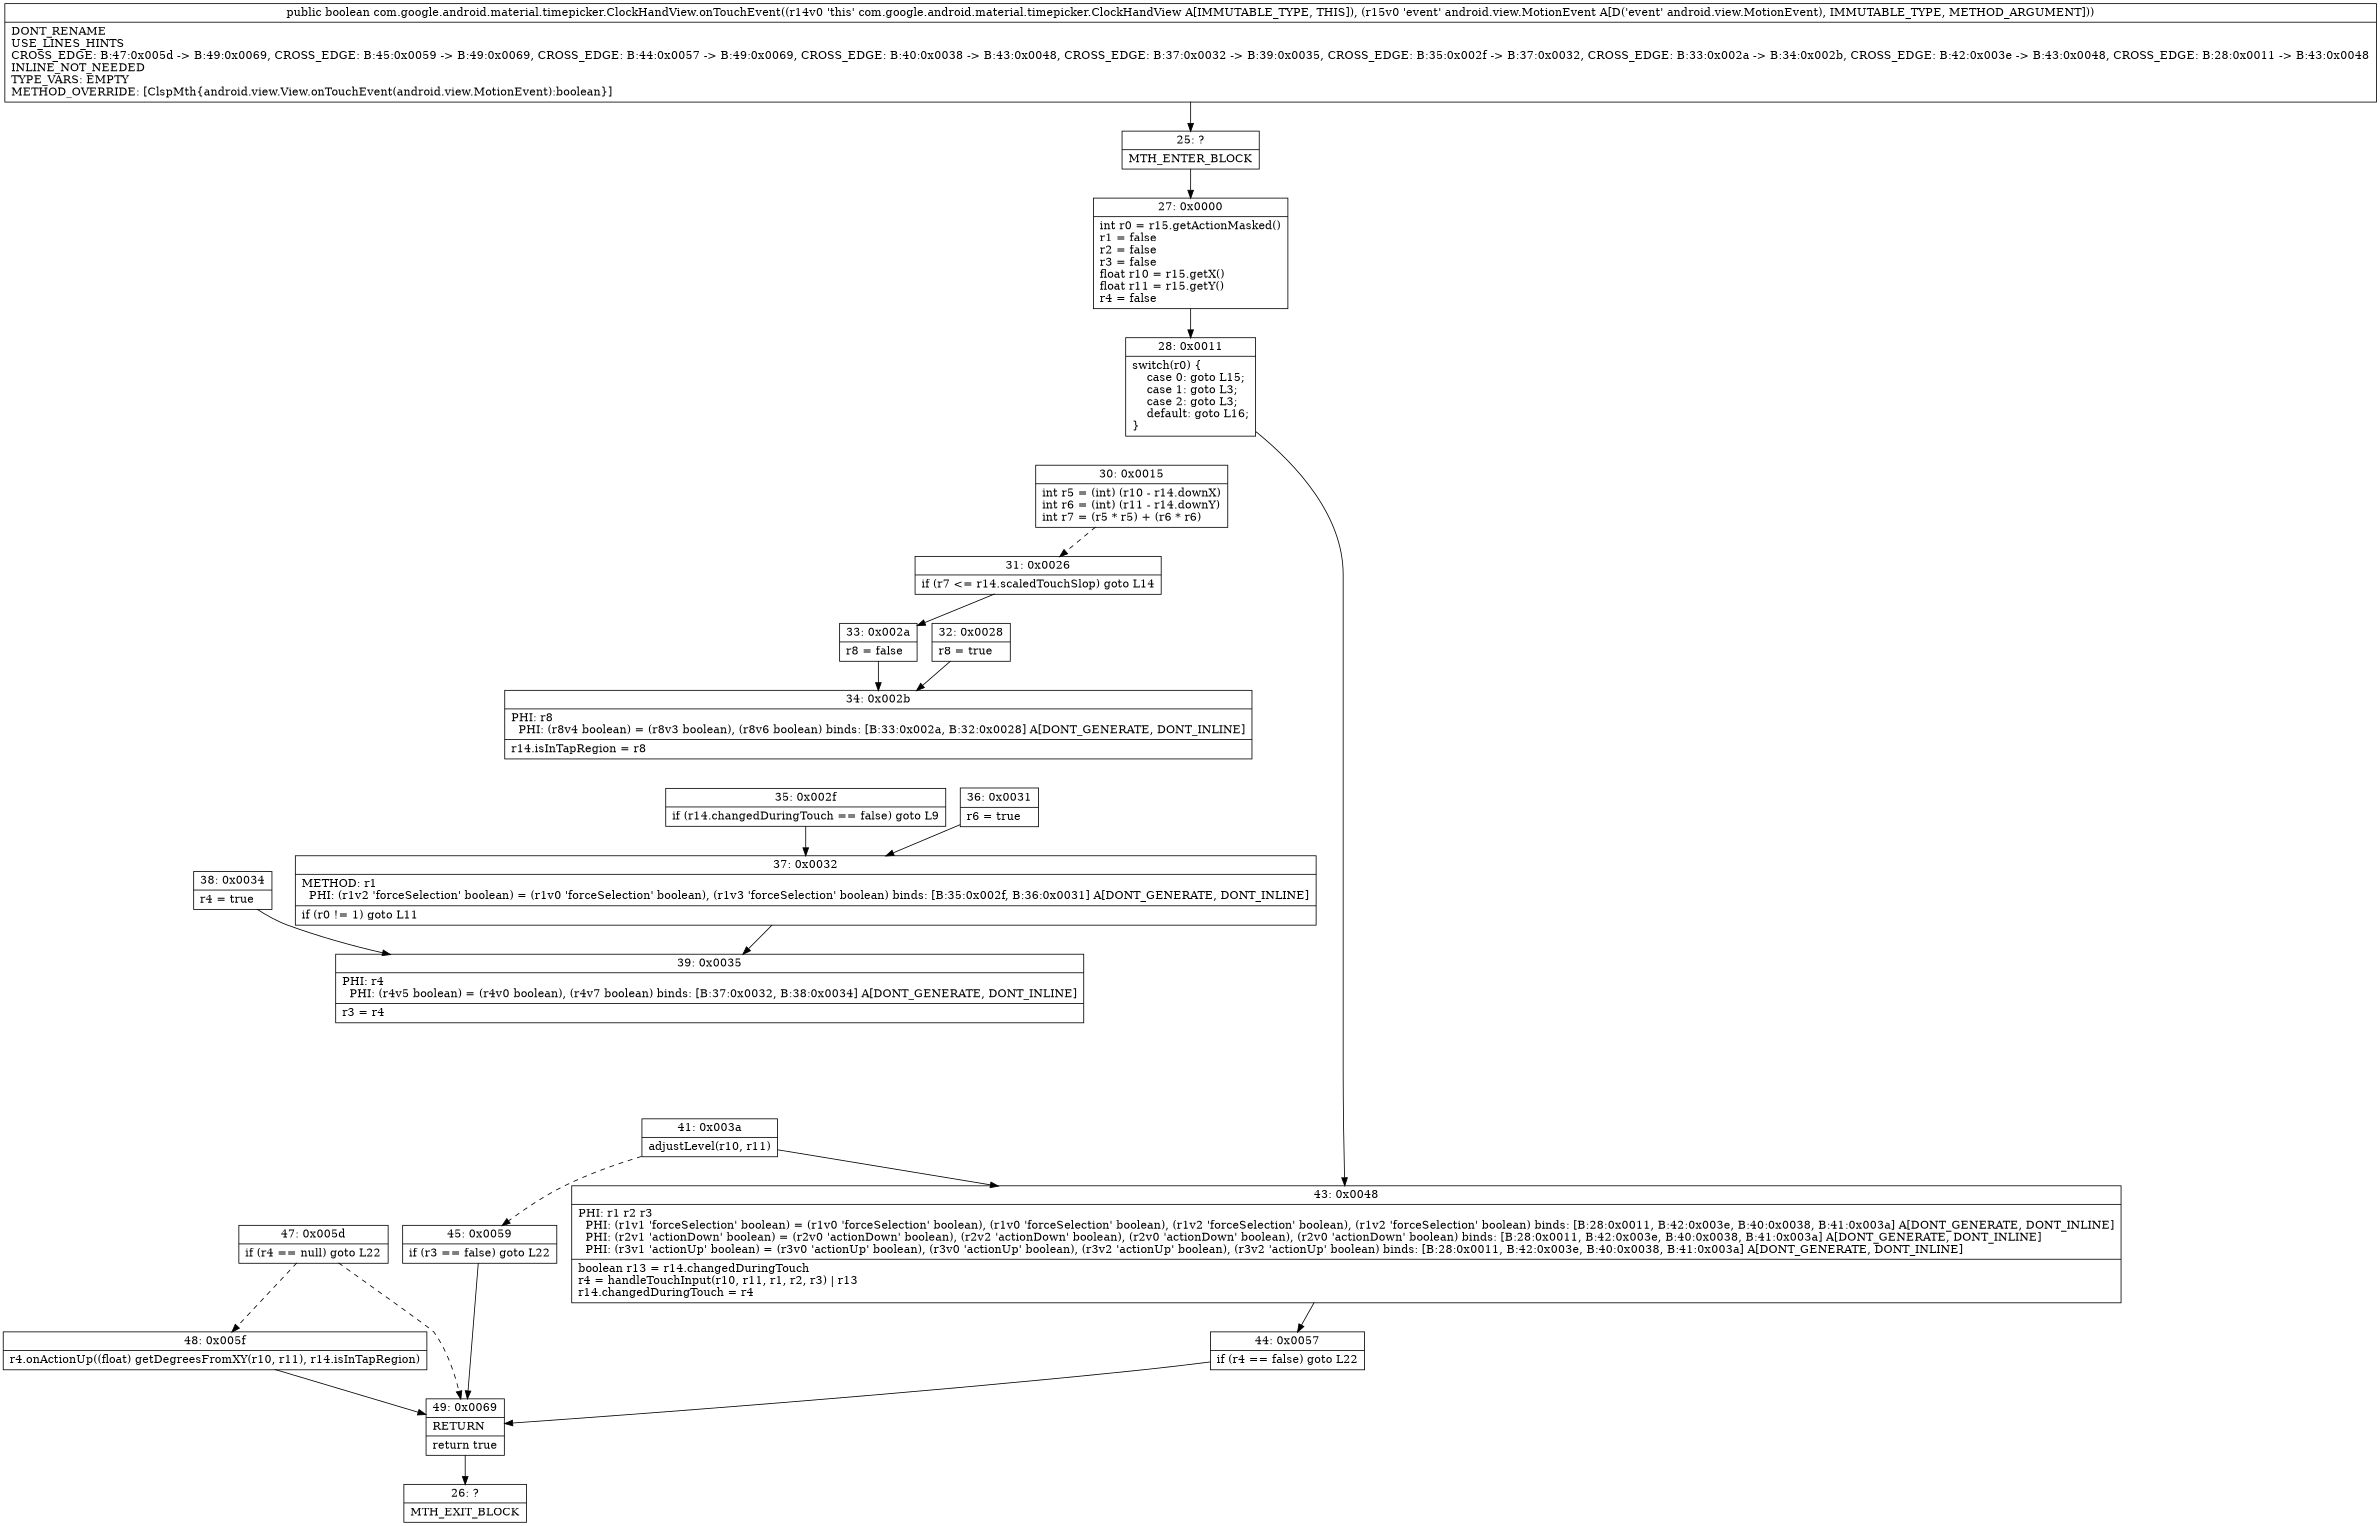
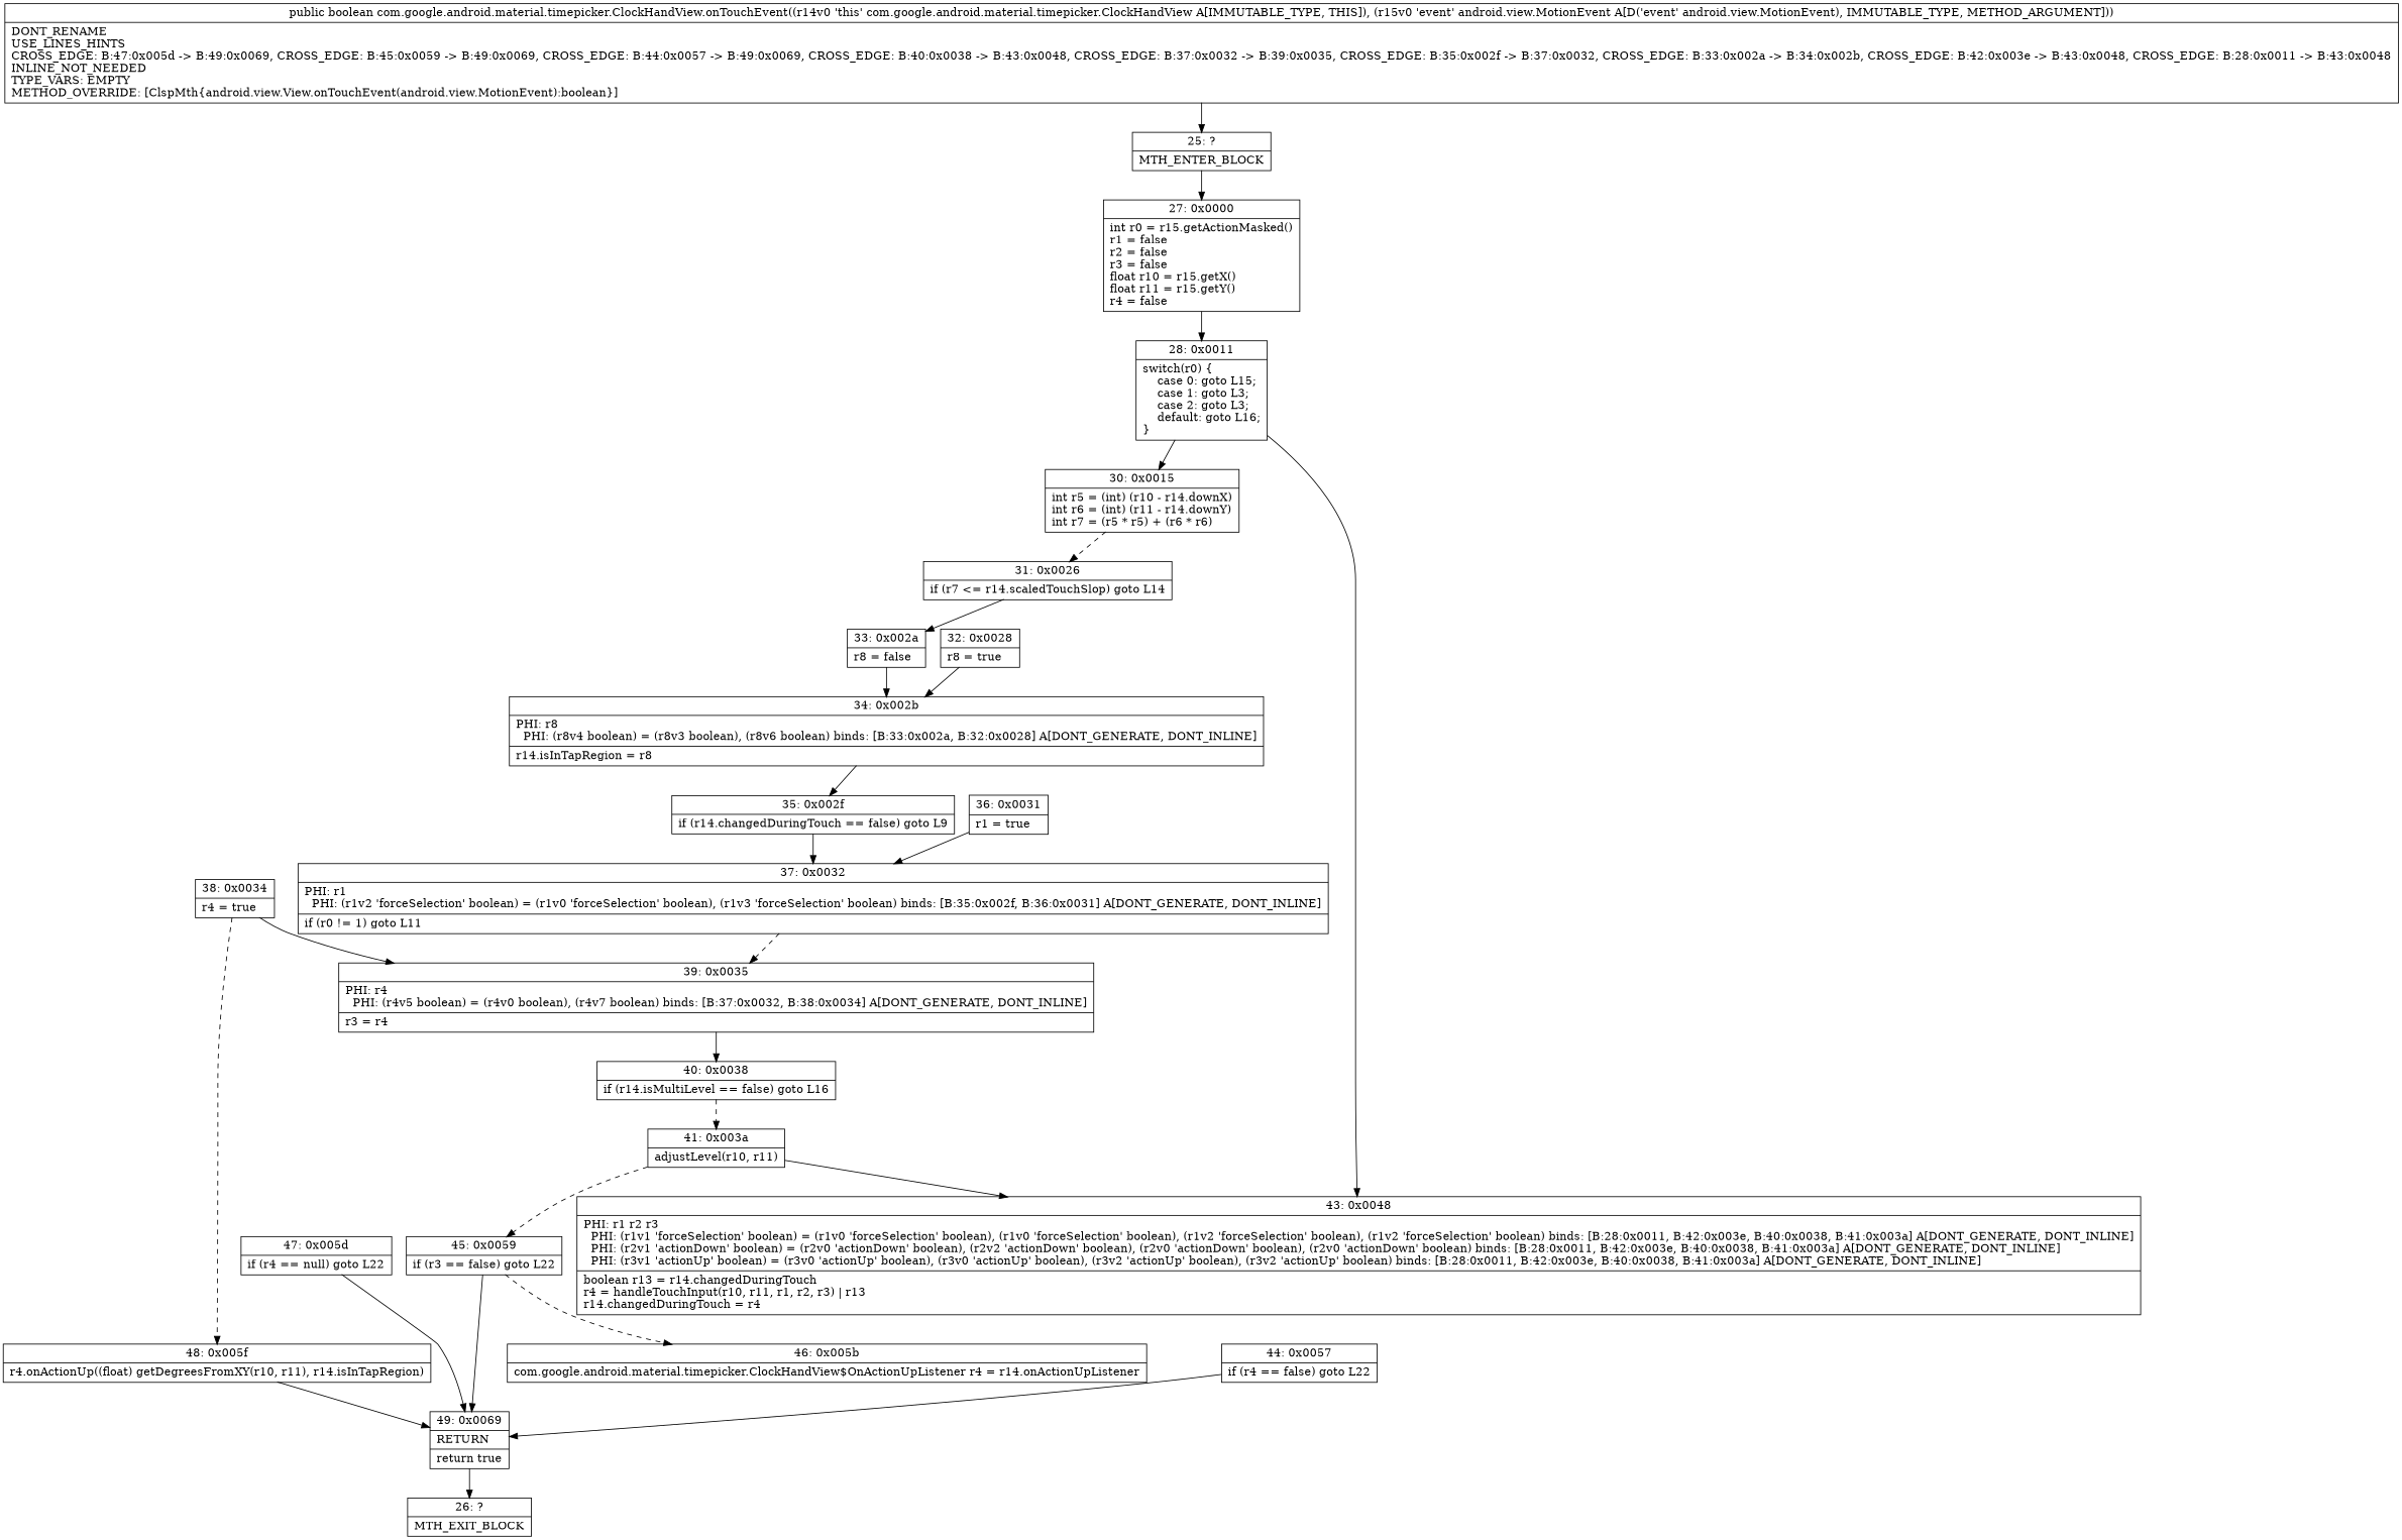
  digraph {
    node [shape=record]
    n1 [label="{25\:\ ?|MTH_ENTER_BLOCK\l}"]
    n2 [label="{27\:\ 0x0000|int r0 = r15.getActionMasked()\lr1 = false\lr2 = false\lr3 = false\lfloat r10 = r15.getX()\lfloat r11 = r15.getY()\lr4 = false\l}"]
    n3 [label="{28\:\ 0x0011|switch(r0) \{\l    case 0: goto L15;\l    case 1: goto L3;\l    case 2: goto L3;\l    default: goto L16;\l\}\l}"]
    n4 [label="{30\:\ 0x0015|int r5 = (int) (r10 \- r14.downX)\lint r6 = (int) (r11 \- r14.downY)\lint r7 = (r5 * r5) + (r6 * r6)\l}"]
    n5 [label="{43\:\ 0x0048|PHI: r1 r2 r3 \l  PHI: (r1v1 'forceSelection' boolean) = (r1v0 'forceSelection' boolean), (r1v0 'forceSelection' boolean), (r1v2 'forceSelection' boolean), (r1v2 'forceSelection' boolean) binds: [B:28:0x0011, B:42:0x003e, B:40:0x0038, B:41:0x003a] A[DONT_GENERATE, DONT_INLINE]\l  PHI: (r2v1 'actionDown' boolean) = (r2v0 'actionDown' boolean), (r2v2 'actionDown' boolean), (r2v0 'actionDown' boolean), (r2v0 'actionDown' boolean) binds: [B:28:0x0011, B:42:0x003e, B:40:0x0038, B:41:0x003a] A[DONT_GENERATE, DONT_INLINE]\l  PHI: (r3v1 'actionUp' boolean) = (r3v0 'actionUp' boolean), (r3v0 'actionUp' boolean), (r3v2 'actionUp' boolean), (r3v2 'actionUp' boolean) binds: [B:28:0x0011, B:42:0x003e, B:40:0x0038, B:41:0x003a] A[DONT_GENERATE, DONT_INLINE]\l|boolean r13 = r14.changedDuringTouch\lr4 = handleTouchInput(r10, r11, r1, r2, r3) \| r13\lr14.changedDuringTouch = r4\l}"]
    n6 [label="{31\:\ 0x0026|if (r7 \<= r14.scaledTouchSlop) goto L14\l}"]
    n7 [label="{44\:\ 0x0057|if (r4 == false) goto L22\l}"]
    n8 [label="{33\:\ 0x002a|r8 = false\l}"]
    n9 [label="{32\:\ 0x0028|r8 = true\l}"]
    n10 [label="{34\:\ 0x002b|PHI: r8 \l  PHI: (r8v4 boolean) = (r8v3 boolean), (r8v6 boolean) binds: [B:33:0x002a, B:32:0x0028] A[DONT_GENERATE, DONT_INLINE]\l|r14.isInTapRegion = r8\l}"]
    n11 [label="{35\:\ 0x002f|if (r14.changedDuringTouch == false) goto L9\l}"]
-   n12 [label="{37\:\ 0x0032|METHOD: r1 \l  PHI: (r1v2 'forceSelection' boolean) = (r1v0 'forceSelection' boolean), (r1v3 'forceSelection' boolean) binds: [B:35:0x002f, B:36:0x0031] A[DONT_GENERATE, DONT_INLINE]\l|if (r0 != 1) goto L11\l}"]
-   n13 [label="{36\:\ 0x0031|r6 = true\l}"]
+   n12 [label="{37\:\ 0x0032|PHI: r1 \l  PHI: (r1v2 'forceSelection' boolean) = (r1v0 'forceSelection' boolean), (r1v3 'forceSelection' boolean) binds: [B:35:0x002f, B:36:0x0031] A[DONT_GENERATE, DONT_INLINE]\l|if (r0 != 1) goto L11\l}"]
+   n13 [label="{36\:\ 0x0031|r1 = true\l}"]
    n14 [label="{39\:\ 0x0035|PHI: r4 \l  PHI: (r4v5 boolean) = (r4v0 boolean), (r4v7 boolean) binds: [B:37:0x0032, B:38:0x0034] A[DONT_GENERATE, DONT_INLINE]\l|r3 = r4\l}"]
    n15 [label="{38\:\ 0x0034|r4 = true\l}"]
+   n16 [label="{40\:\ 0x0038|if (r14.isMultiLevel == false) goto L16\l}"]
    n17 [label="{41\:\ 0x003a|adjustLevel(r10, r11)\l}"]
    n18 [label="{45\:\ 0x0059|if (r3 == false) goto L22\l}"]
    n19 [label="{49\:\ 0x0069|RETURN\l|return true\l}"]
+   n20 [label="{46\:\ 0x005b|com.google.android.material.timepicker.ClockHandView$OnActionUpListener r4 = r14.onActionUpListener\l}"]
    n21 [label="{26\:\ ?|MTH_EXIT_BLOCK\l}"]
    n22 [label="{47\:\ 0x005d|if (r4 == null) goto L22\l}"]
    n23 [label="{48\:\ 0x005f|r4.onActionUp((float) getDegreesFromXY(r10, r11), r14.isInTapRegion)\l}"]
    n24 [label="{public boolean com.google.android.material.timepicker.ClockHandView.onTouchEvent((r14v0 'this' com.google.android.material.timepicker.ClockHandView A[IMMUTABLE_TYPE, THIS]), (r15v0 'event' android.view.MotionEvent A[D('event' android.view.MotionEvent), IMMUTABLE_TYPE, METHOD_ARGUMENT]))  | DONT_RENAME\lUSE_LINES_HINTS\lCROSS_EDGE: B:47:0x005d \-\> B:49:0x0069, CROSS_EDGE: B:45:0x0059 \-\> B:49:0x0069, CROSS_EDGE: B:44:0x0057 \-\> B:49:0x0069, CROSS_EDGE: B:40:0x0038 \-\> B:43:0x0048, CROSS_EDGE: B:37:0x0032 \-\> B:39:0x0035, CROSS_EDGE: B:35:0x002f \-\> B:37:0x0032, CROSS_EDGE: B:33:0x002a \-\> B:34:0x002b, CROSS_EDGE: B:42:0x003e \-\> B:43:0x0048, CROSS_EDGE: B:28:0x0011 \-\> B:43:0x0048\lINLINE_NOT_NEEDED\lTYPE_VARS: EMPTY\lMETHOD_OVERRIDE: [ClspMth\{android.view.View.onTouchEvent(android.view.MotionEvent):boolean\}]\l}"]
    n1 -> n2
    n2 -> n3
+   n3 -> n4
    n3 -> n5
    n4 -> n6 [style=dashed]
-   n5 -> n7
    n6 -> n8
    n7 -> n19
    n8 -> n10
    n9 -> n10
+   n10 -> n11
    n11 -> n12
-   n12 -> n14
+   n12 -> n14 [style=dashed]
    n13 -> n12
+   n14 -> n16
    n15 -> n14
+   n16 -> n17 [style=dashed]
    n17 -> n5
    n17 -> n18 [style=dashed]
    n18 -> n19
+   n18 -> n20 [style=dashed]
    n19 -> n21
-   n22 -> n19 [style=dashed]
-   n22 -> n23 [style=dashed]
+   n22 -> n19
+   n15 -> n23 [style=dashed]
    n23 -> n19
    n24 -> n1
  }
